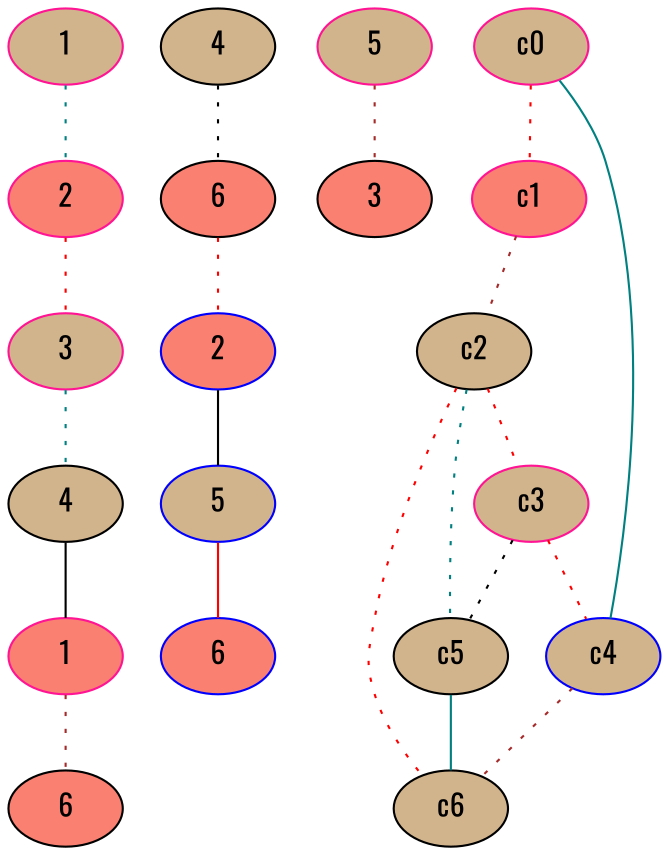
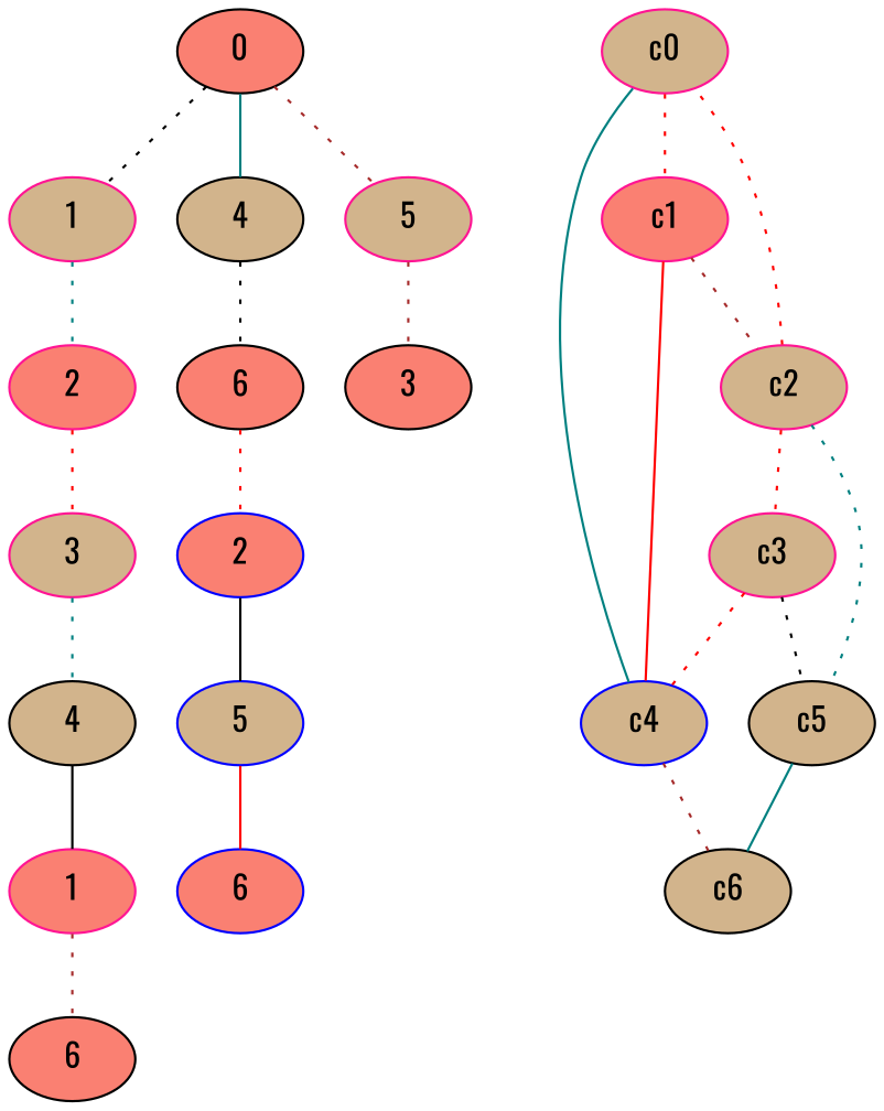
  graph {
    fontname=Oswald
    node [color=black fillcolor=tan fontname=Oswald style=filled]
    edge [color=red fontname=Oswald style=dotted]
+   n1 [fillcolor=salmon label=0]
    n2 [color=deeppink label=1]
    n3 [label=4]
    n4 [color=deeppink label=5]
    n5 [color=deeppink fillcolor=salmon label=2]
    n6 [fillcolor=salmon label=6]
    n7 [fillcolor=salmon label=3]
    n8 [color=deeppink label=3]
    n9 [label=4]
    n10 [color=deeppink fillcolor=salmon label=1]
    n11 [fillcolor=salmon label=6]
    n12 [color=blue fillcolor=salmon label=2]
    n13 [color=blue label=5]
    n14 [color=blue fillcolor=salmon label=6]
    c0 [color=deeppink]
    c1 [color=deeppink fillcolor=salmon]
    c4 [color=blue]
-   c2
+   c2 [color=deeppink]
    c6
    c5
    c3 [color=deeppink]
+   n1 -- n2 [color=black]
+   n1 -- n3 [color=teal style=""]
+   n1 -- n4 [color=brown]
    n2 -- n5 [color=teal]
    n3 -- n6 [color=black]
    n4 -- n7 [color=brown]
    n5 -- n8
    n6 -- n12
    n8 -- n9 [color=teal]
    n9 -- n10 [color=black style=""]
    n10 -- n11 [color=brown]
    n12 -- n13 [color=black style=""]
    n13 -- n14 [style=""]
    c0 -- c1
    c0 -- c4 [color=teal style=""]
+   c1 -- c4 [style=""]
    c1 -- c2 [color=brown]
    c4 -- c6 [color=brown]
-   c2 -- c6
+   c2 -- c0
    c2 -- c5 [color=teal]
    c2 -- c3
    c5 -- c6 [color=teal style=""]
    c3 -- c4
    c3 -- c5 [color=black]
  }
